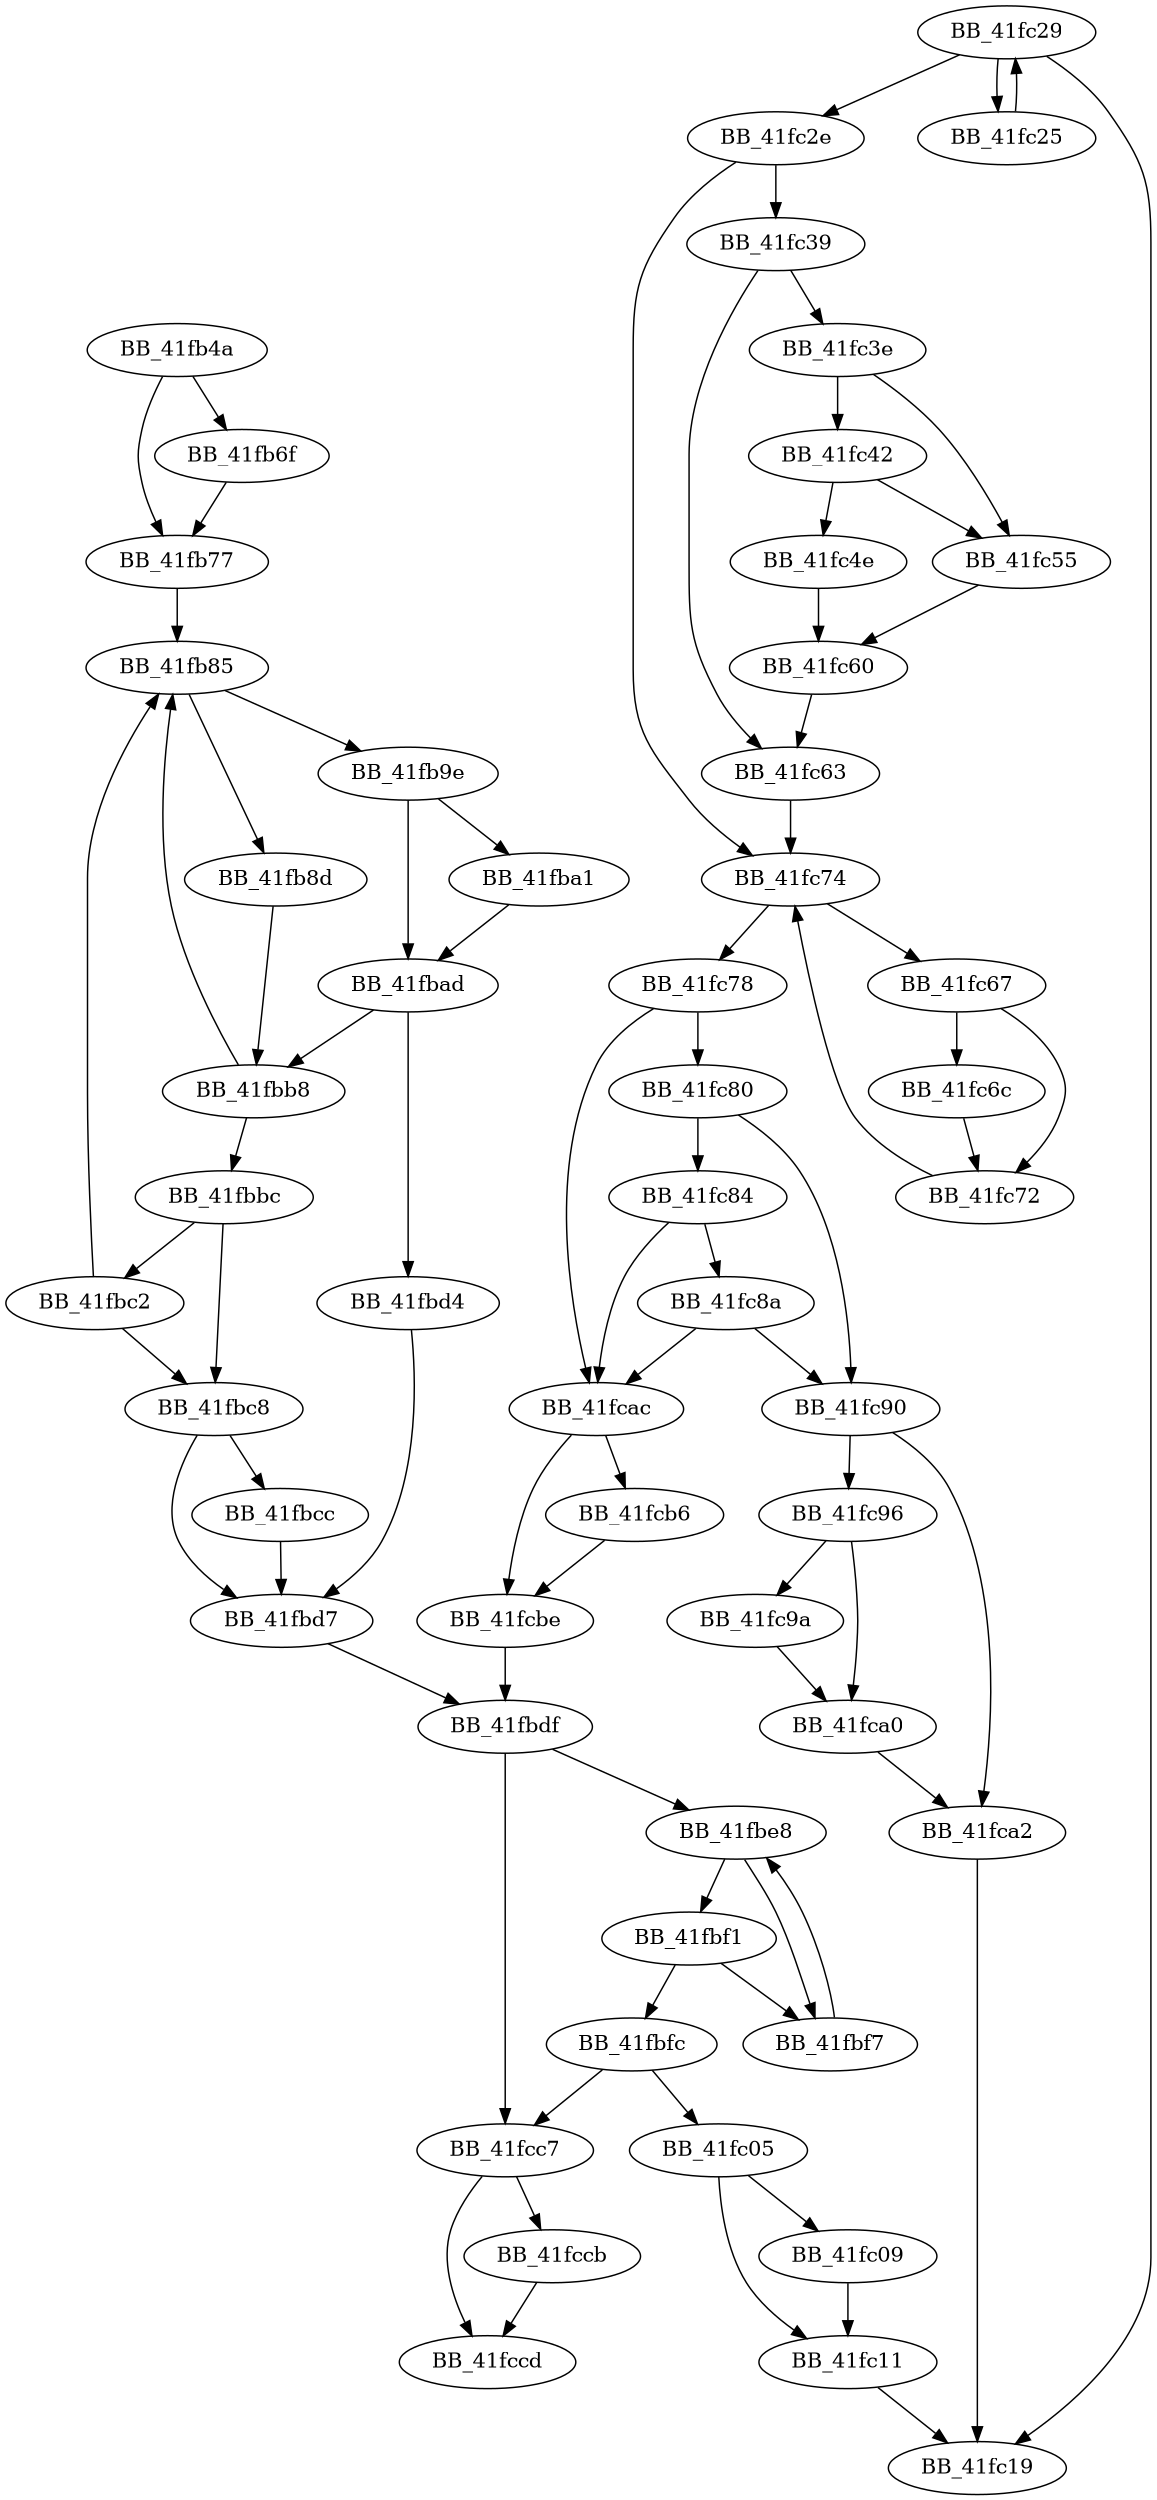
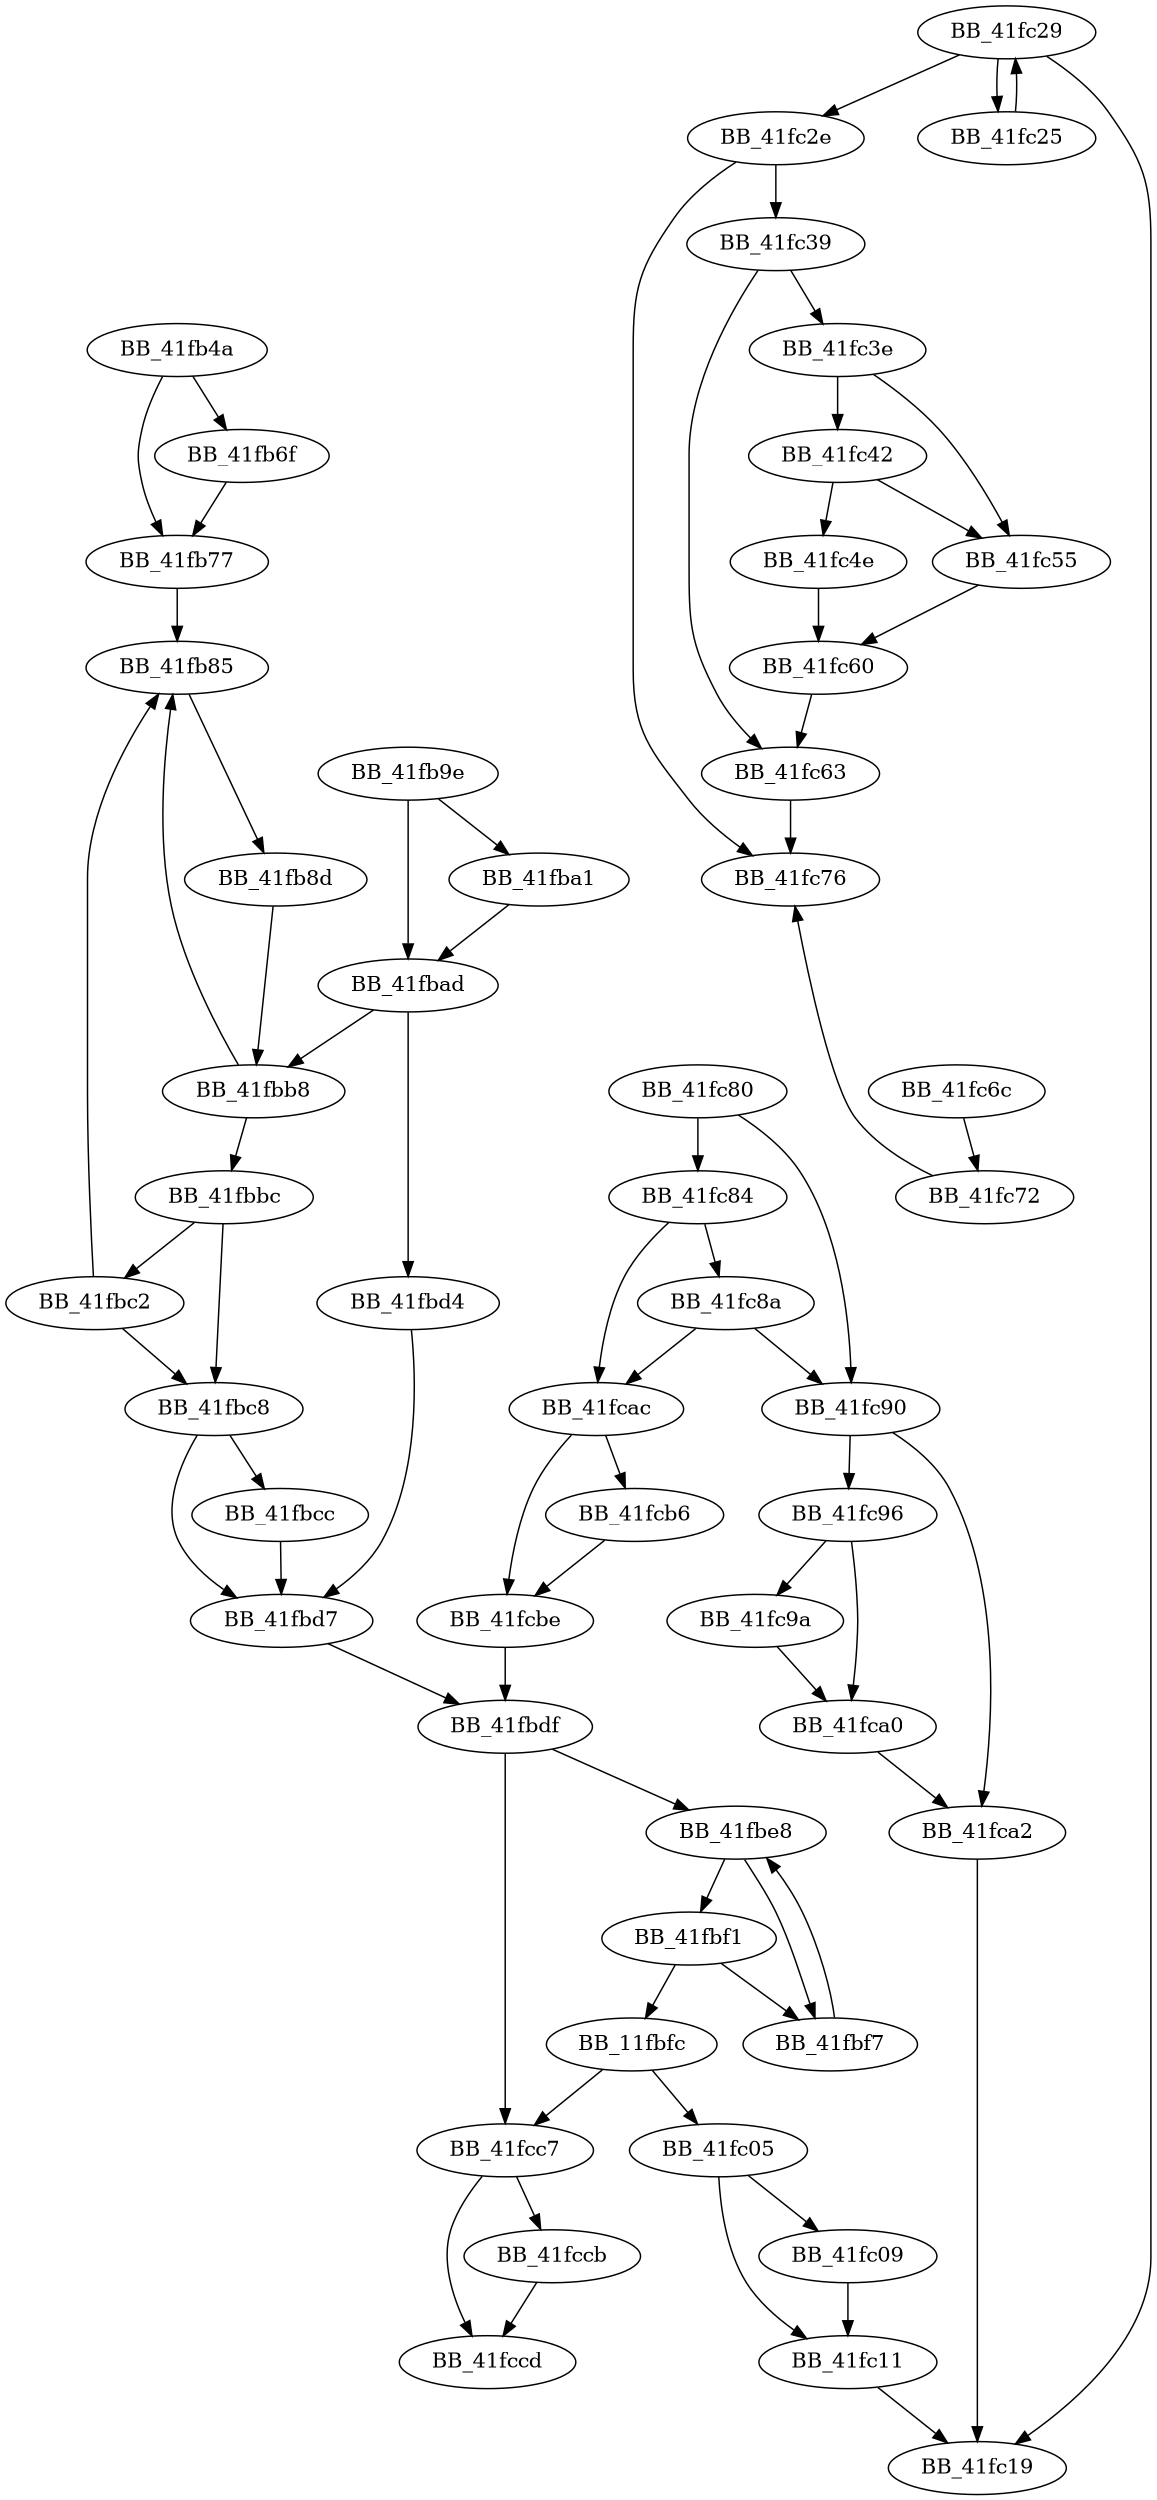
  digraph {
    BB_41fb4a
    BB_41fb6f
    BB_41fb77
    BB_41fb85
    BB_41fb8d
    BB_41fb9e
    BB_41fbb8
    n8 [label=BB_41fba1]
    BB_41fbad
    BB_41fbbc
    BB_41fbd4
    BB_41fbc2
    BB_41fbc8
    BB_41fbd7
    BB_41fbdf
    BB_41fbcc
    BB_41fbe8
    BB_41fcc7
    BB_41fbf1
    BB_41fbf7
    BB_41fccb
    BB_41fccd
-   BB_41fbfc
+   BB_41fbfc [label=BB_11fbfc]
    BB_41fc05
    BB_41fc09
    BB_41fc11
    BB_41fc19
    BB_41fc29
    BB_41fc25
    BB_41fc2e
    BB_41fc39
-   BB_41fc74
+   BB_41fc74 [label=BB_41fc76]
    BB_41fc3e
    BB_41fc63
-   BB_41fc67
-   BB_41fc78
    BB_41fc42
    n38 [label=BB_41fc55]
    BB_41fc6c
    BB_41fc72
    BB_41fc80
    BB_41fcac
    BB_41fc4e
    BB_41fc60
    BB_41fc84
    BB_41fc90
    BB_41fcb6
    BB_41fcbe
    BB_41fc8a
    BB_41fc96
    BB_41fca2
    BB_41fc9a
    BB_41fca0
    BB_41fb4a -> BB_41fb6f
    BB_41fb4a -> BB_41fb77
    BB_41fb6f -> BB_41fb77
    BB_41fb77 -> BB_41fb85
    BB_41fb85 -> BB_41fb8d
-   BB_41fb85 -> BB_41fb9e
    BB_41fb8d -> BB_41fbb8
    BB_41fb9e -> n8
    BB_41fb9e -> BB_41fbad
    BB_41fbb8 -> BB_41fb85
    BB_41fbb8 -> BB_41fbbc
    n8 -> BB_41fbad
    BB_41fbad -> BB_41fbb8
    BB_41fbad -> BB_41fbd4
    BB_41fbbc -> BB_41fbc2
    BB_41fbbc -> BB_41fbc8
    BB_41fbd4 -> BB_41fbd7
    BB_41fbc2 -> BB_41fb85
    BB_41fbc2 -> BB_41fbc8
    BB_41fbc8 -> BB_41fbd7
    BB_41fbc8 -> BB_41fbcc
    BB_41fbd7 -> BB_41fbdf
    BB_41fbdf -> BB_41fbe8
    BB_41fbdf -> BB_41fcc7
    BB_41fbcc -> BB_41fbd7
    BB_41fbe8 -> BB_41fbf1
    BB_41fbe8 -> BB_41fbf7
    BB_41fcc7 -> BB_41fccb
    BB_41fcc7 -> BB_41fccd
    BB_41fbf1 -> BB_41fbf7
    BB_41fbf1 -> BB_41fbfc
    BB_41fbf7 -> BB_41fbe8
    BB_41fccb -> BB_41fccd
    BB_41fbfc -> BB_41fcc7
    BB_41fbfc -> BB_41fc05
    BB_41fc05 -> BB_41fc09
    BB_41fc05 -> BB_41fc11
    BB_41fc09 -> BB_41fc11
    BB_41fc11 -> BB_41fc19
    BB_41fc29 -> BB_41fc19
    BB_41fc29 -> BB_41fc25
    BB_41fc29 -> BB_41fc2e
    BB_41fc25 -> BB_41fc29
    BB_41fc2e -> BB_41fc39
    BB_41fc2e -> BB_41fc74
    BB_41fc39 -> BB_41fc3e
    BB_41fc39 -> BB_41fc63
-   BB_41fc74 -> BB_41fc67
-   BB_41fc74 -> BB_41fc78
    BB_41fc3e -> BB_41fc42
    BB_41fc3e -> n38
    BB_41fc63 -> BB_41fc74
-   BB_41fc67 -> BB_41fc6c
-   BB_41fc67 -> BB_41fc72
-   BB_41fc78 -> BB_41fc80
-   BB_41fc78 -> BB_41fcac
    BB_41fc42 -> n38
    BB_41fc42 -> BB_41fc4e
    n38 -> BB_41fc60
    BB_41fc6c -> BB_41fc72
    BB_41fc72 -> BB_41fc74
    BB_41fc80 -> BB_41fc84
    BB_41fc80 -> BB_41fc90
    BB_41fcac -> BB_41fcb6
    BB_41fcac -> BB_41fcbe
    BB_41fc4e -> BB_41fc60
    BB_41fc60 -> BB_41fc63
    BB_41fc84 -> BB_41fcac
    BB_41fc84 -> BB_41fc8a
    BB_41fc90 -> BB_41fc96
    BB_41fc90 -> BB_41fca2
    BB_41fcb6 -> BB_41fcbe
    BB_41fcbe -> BB_41fbdf
    BB_41fc8a -> BB_41fcac
    BB_41fc8a -> BB_41fc90
    BB_41fc96 -> BB_41fc9a
    BB_41fc96 -> BB_41fca0
    BB_41fca2 -> BB_41fc19
    BB_41fc9a -> BB_41fca0
    BB_41fca0 -> BB_41fca2
  }
